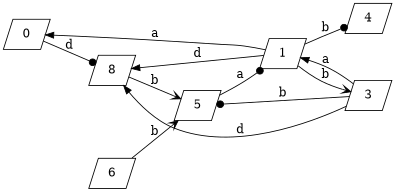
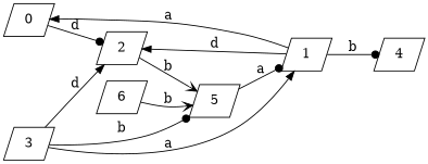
  strict digraph {
    rankdir=LR
    node [shape=parallelogram]
    edge [arrowhead=dot]
    0
-   8
+   8 [label=2]
    5
    1
    3
    4
    6
    0 -> 8 [label=d]
    8 -> 5 [arrowhead=vee label=b]
    5 -> 1 [label=a]
    1 -> 0 [arrowhead=normal label=a]
    1 -> 8 [arrowhead=normal label=d]
-   1 -> 3 [arrowhead=vee label=b]
    1 -> 4 [label=b]
    3 -> 8 [arrowhead=normal label=d]
    3 -> 5 [label=b]
    3 -> 1 [arrowhead=normal label=a]
    6 -> 5 [arrowhead=vee label=b]
  }
